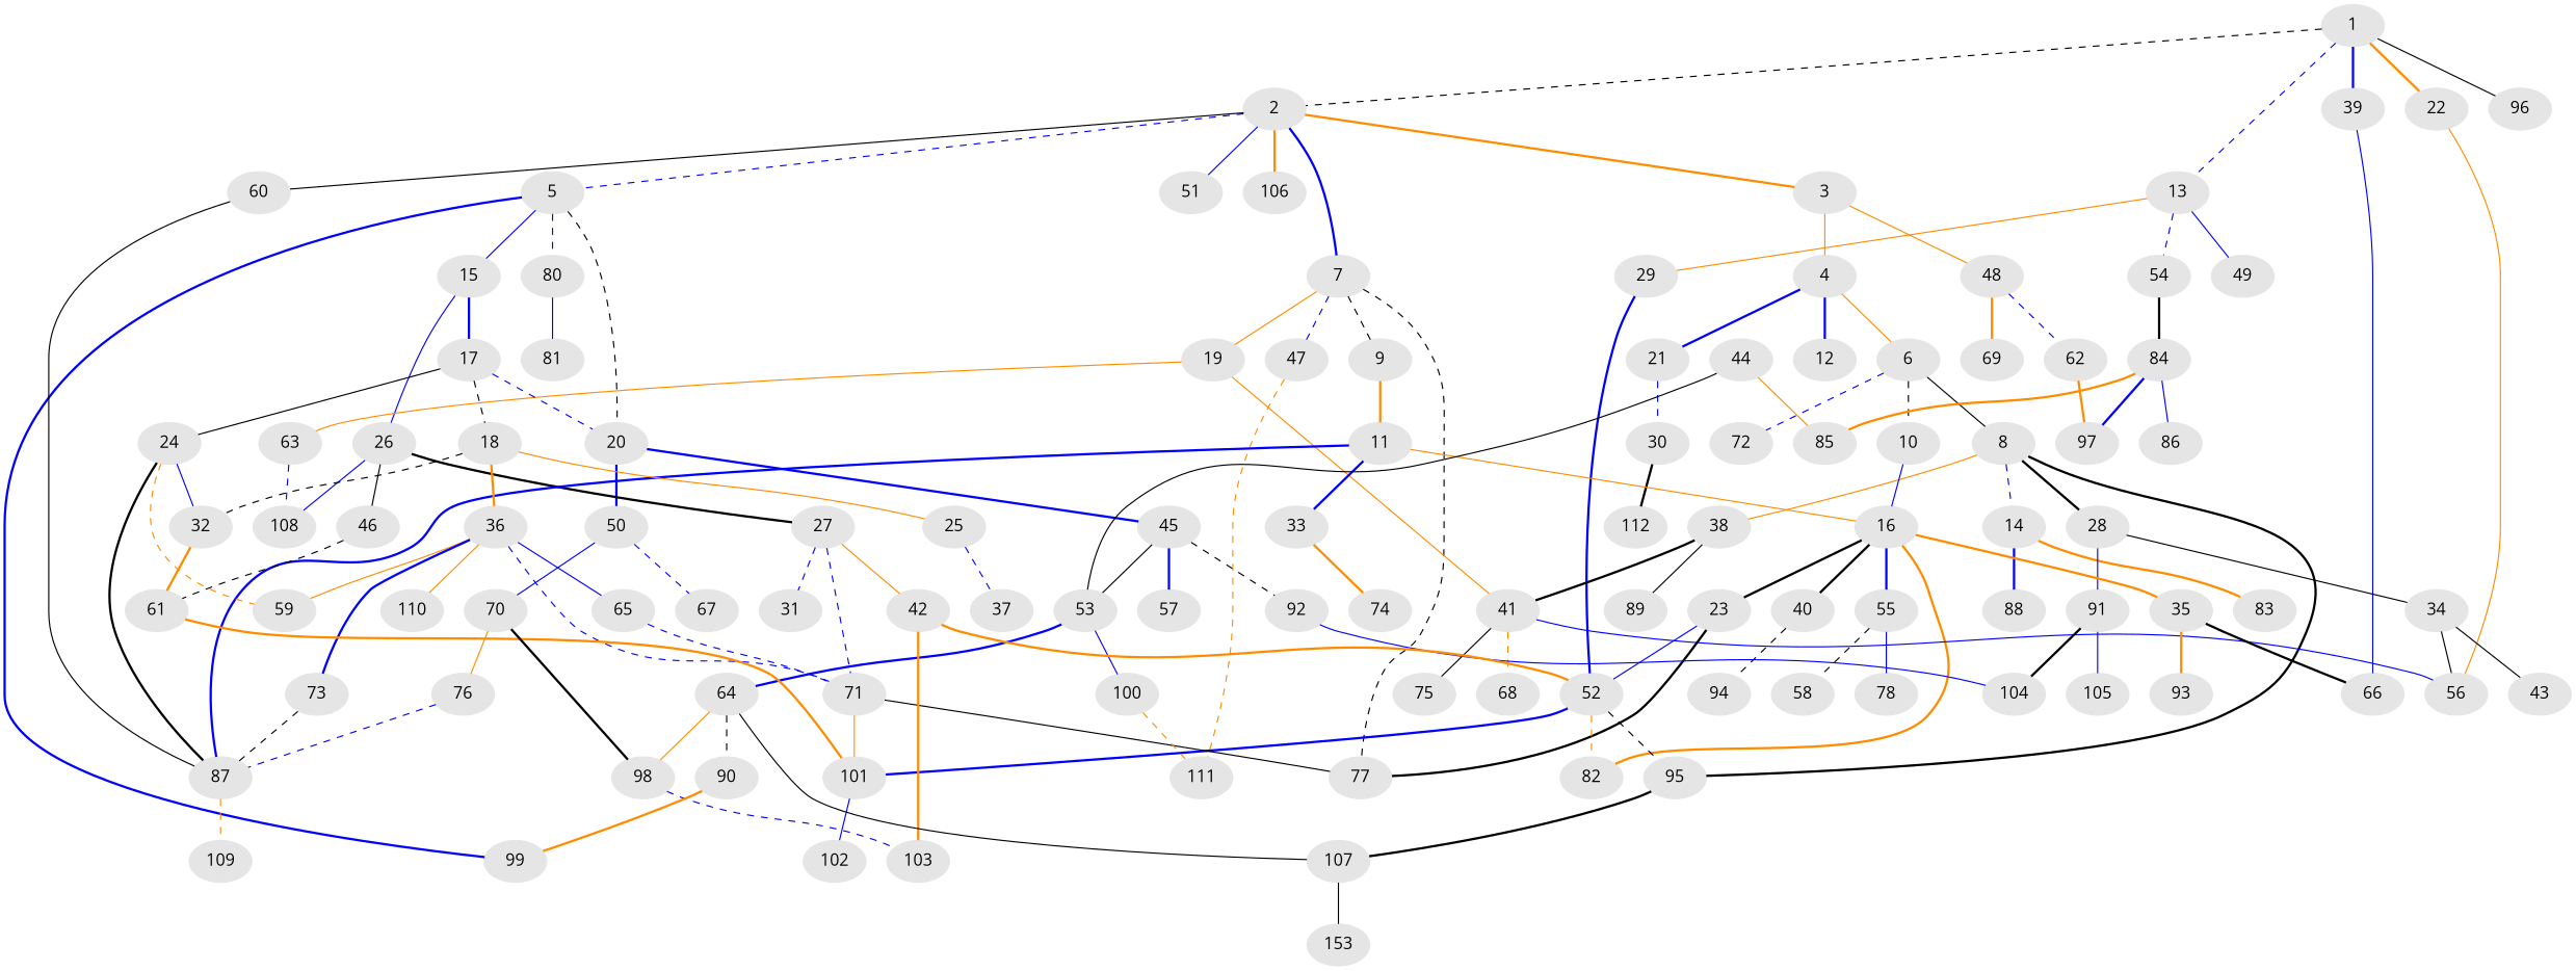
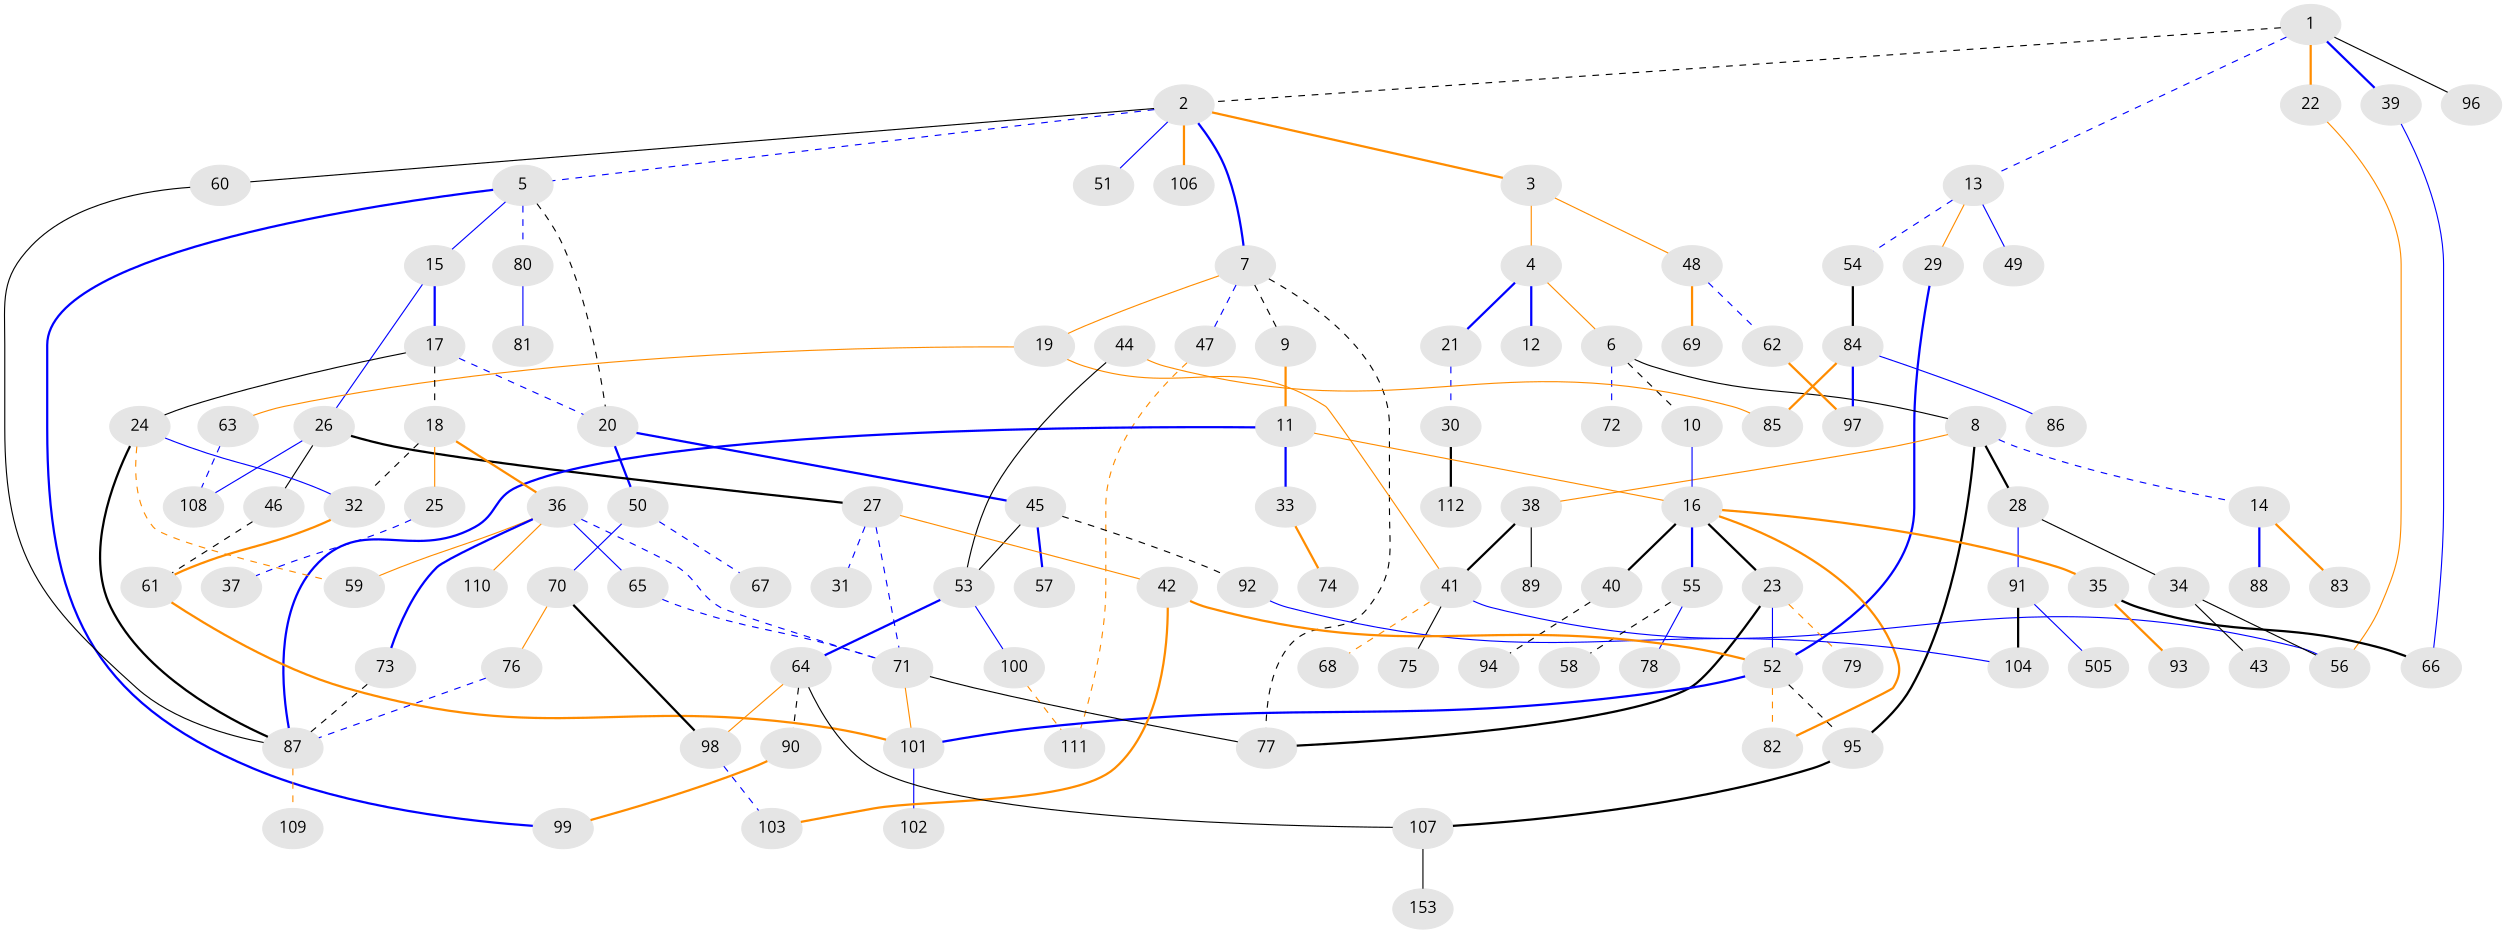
  graph {
    fontname="Open Sans"
    node [color=gray90 fontname="Open Sans" style=filled]
    edge [color=blue fontname="Open Sans" style=solid]
    1
    2
    13
    22
    39
    96
    3
    5
    7
    51
    60
    106
    29
    49
    54
    56
    66
    4
    48
    15
    20
    80
    99
    9
    19
    47
    77
    87
    6
    12
    21
    62
    69
    8
    10
    72
    30
    17
    26
    45
    50
    81
    14
    28
    38
    95
    16
    11
    41
    63
    111
    83
    88
    34
    91
    89
    107
    33
    23
    35
    40
    55
    82
    74
    109
    52
    84
    44
    53
    85
    18
    24
    27
    46
    108
+   79
    93
    94
    58
    78
    25
    32
    36
    59
    37
    61
    71
    65
    73
    110
    68
    75
    57
    92
    67
    70
    112
    101
    31
    42
    103
    43
    104
-   105
+   105 [label=505]
    64
    100
    97
    98
    76
    102
    90
    86
    n113 [label=153]
    1 -- 2 [color=black style=dashed]
    1 -- 13 [style=dashed]
    1 -- 22 [color=darkorange style=bold]
    1 -- 39 [style=bold]
    1 -- 96 [color=black]
    2 -- 3 [color=darkorange style=bold]
    2 -- 5 [style=dashed]
    2 -- 7 [style=bold]
    2 -- 51
    2 -- 60 [color=black]
    2 -- 106 [color=darkorange style=bold]
    13 -- 29 [color=darkorange]
    13 -- 49
    13 -- 54 [style=dashed]
    22 -- 56 [color=darkorange]
    39 -- 66
    3 -- 4 [color=darkorange]
    3 -- 48 [color=darkorange]
    5 -- 15
    5 -- 20 [color=black style=dashed]
    5 -- 80 [style=dashed]
    5 -- 99 [style=bold]
    7 -- 9 [color=black style=dashed]
    7 -- 19 [color=darkorange]
    7 -- 47 [style=dashed]
    7 -- 77 [color=black style=dashed]
    60 -- 87 [color=black]
    29 -- 52 [style=bold]
    54 -- 84 [color=black style=bold]
    4 -- 6 [color=darkorange]
    4 -- 12 [style=bold]
    4 -- 21 [style=bold]
    48 -- 62 [style=dashed]
    48 -- 69 [color=darkorange style=bold]
    15 -- 17 [style=bold]
    15 -- 26
    20 -- 45 [style=bold]
    20 -- 50 [style=bold]
    80 -- 81
    9 -- 11 [color=darkorange style=bold]
    19 -- 41 [color=darkorange]
    19 -- 63 [color=darkorange]
    47 -- 111 [color=darkorange style=dashed]
    87 -- 109 [color=darkorange style=dashed]
    6 -- 8 [color=black]
    6 -- 10 [color=black style=dashed]
    6 -- 72 [style=dashed]
    21 -- 30 [style=dashed]
    62 -- 97 [color=darkorange style=bold]
    8 -- 14 [style=dashed]
    8 -- 28 [color=black style=bold]
    8 -- 38 [color=darkorange]
    8 -- 95 [color=black style=bold]
    10 -- 16
    30 -- 112 [color=black style=bold]
    17 -- 20 [style=dashed]
    17 -- 18 [color=black style=dashed]
    17 -- 24 [color=black]
    26 -- 27 [color=black style=bold]
    26 -- 46 [color=black]
    26 -- 108
    45 -- 53 [color=black]
    45 -- 57 [style=bold]
    45 -- 92 [color=black style=dashed]
    50 -- 67 [style=dashed]
    50 -- 70
    14 -- 83 [color=darkorange style=bold]
    14 -- 88 [style=bold]
    28 -- 34 [color=black]
    28 -- 91
    38 -- 41 [color=black style=bold]
    38 -- 89 [color=black]
    95 -- 107 [color=black style=bold]
    16 -- 23 [color=black style=bold]
    16 -- 35 [color=darkorange style=bold]
    16 -- 40 [color=black style=bold]
    16 -- 55 [style=bold]
    16 -- 82 [color=darkorange style=bold]
    11 -- 87 [style=bold]
    11 -- 16 [color=darkorange]
    11 -- 33 [style=bold]
    41 -- 56
    41 -- 68 [color=darkorange style=dashed]
    41 -- 75 [color=black]
    63 -- 108 [style=dashed]
    34 -- 56 [color=black]
    34 -- 43 [color=black]
    91 -- 104 [color=black style=bold]
    91 -- 105
    107 -- n113 [color=black]
    33 -- 74 [color=darkorange style=bold]
    23 -- 77 [color=black style=bold]
    23 -- 52
+   23 -- 79 [color=darkorange style=dashed]
    35 -- 66 [color=black style=bold]
    35 -- 93 [color=darkorange style=bold]
    40 -- 94 [color=black style=dashed]
    55 -- 58 [color=black style=dashed]
    55 -- 78
    52 -- 95 [color=black style=dashed]
    52 -- 82 [color=darkorange style=dashed]
    52 -- 101 [style=bold]
    84 -- 85 [color=darkorange style=bold]
    84 -- 97 [style=bold]
    84 -- 86
    44 -- 53 [color=black]
    44 -- 85 [color=darkorange]
    53 -- 64 [style=bold]
    53 -- 100
    18 -- 25 [color=darkorange]
    18 -- 32 [color=black style=dashed]
    18 -- 36 [color=darkorange style=bold]
    24 -- 87 [color=black style=bold]
    24 -- 32
    24 -- 59 [color=darkorange style=dashed]
    27 -- 71 [style=dashed]
    27 -- 31 [style=dashed]
    27 -- 42 [color=darkorange]
    46 -- 61 [color=black style=dashed]
    25 -- 37 [style=dashed]
    32 -- 61 [color=darkorange style=bold]
    36 -- 59 [color=darkorange]
    36 -- 71 [style=dashed]
    36 -- 65
    36 -- 73 [style=bold]
    36 -- 110 [color=darkorange]
    61 -- 101 [color=darkorange style=bold]
    71 -- 77 [color=black]
    71 -- 101 [color=darkorange]
    65 -- 71 [style=dashed]
    73 -- 87 [color=black style=dashed]
    92 -- 104
    70 -- 98 [color=black style=bold]
    70 -- 76 [color=darkorange]
    101 -- 102
    42 -- 52 [color=darkorange style=bold]
    42 -- 103 [color=darkorange style=bold]
    64 -- 107 [color=black]
    64 -- 98 [color=darkorange]
    64 -- 90 [color=black style=dashed]
    100 -- 111 [color=darkorange style=dashed]
    98 -- 103 [style=dashed]
    76 -- 87 [style=dashed]
    90 -- 99 [color=darkorange style=bold]
  }
